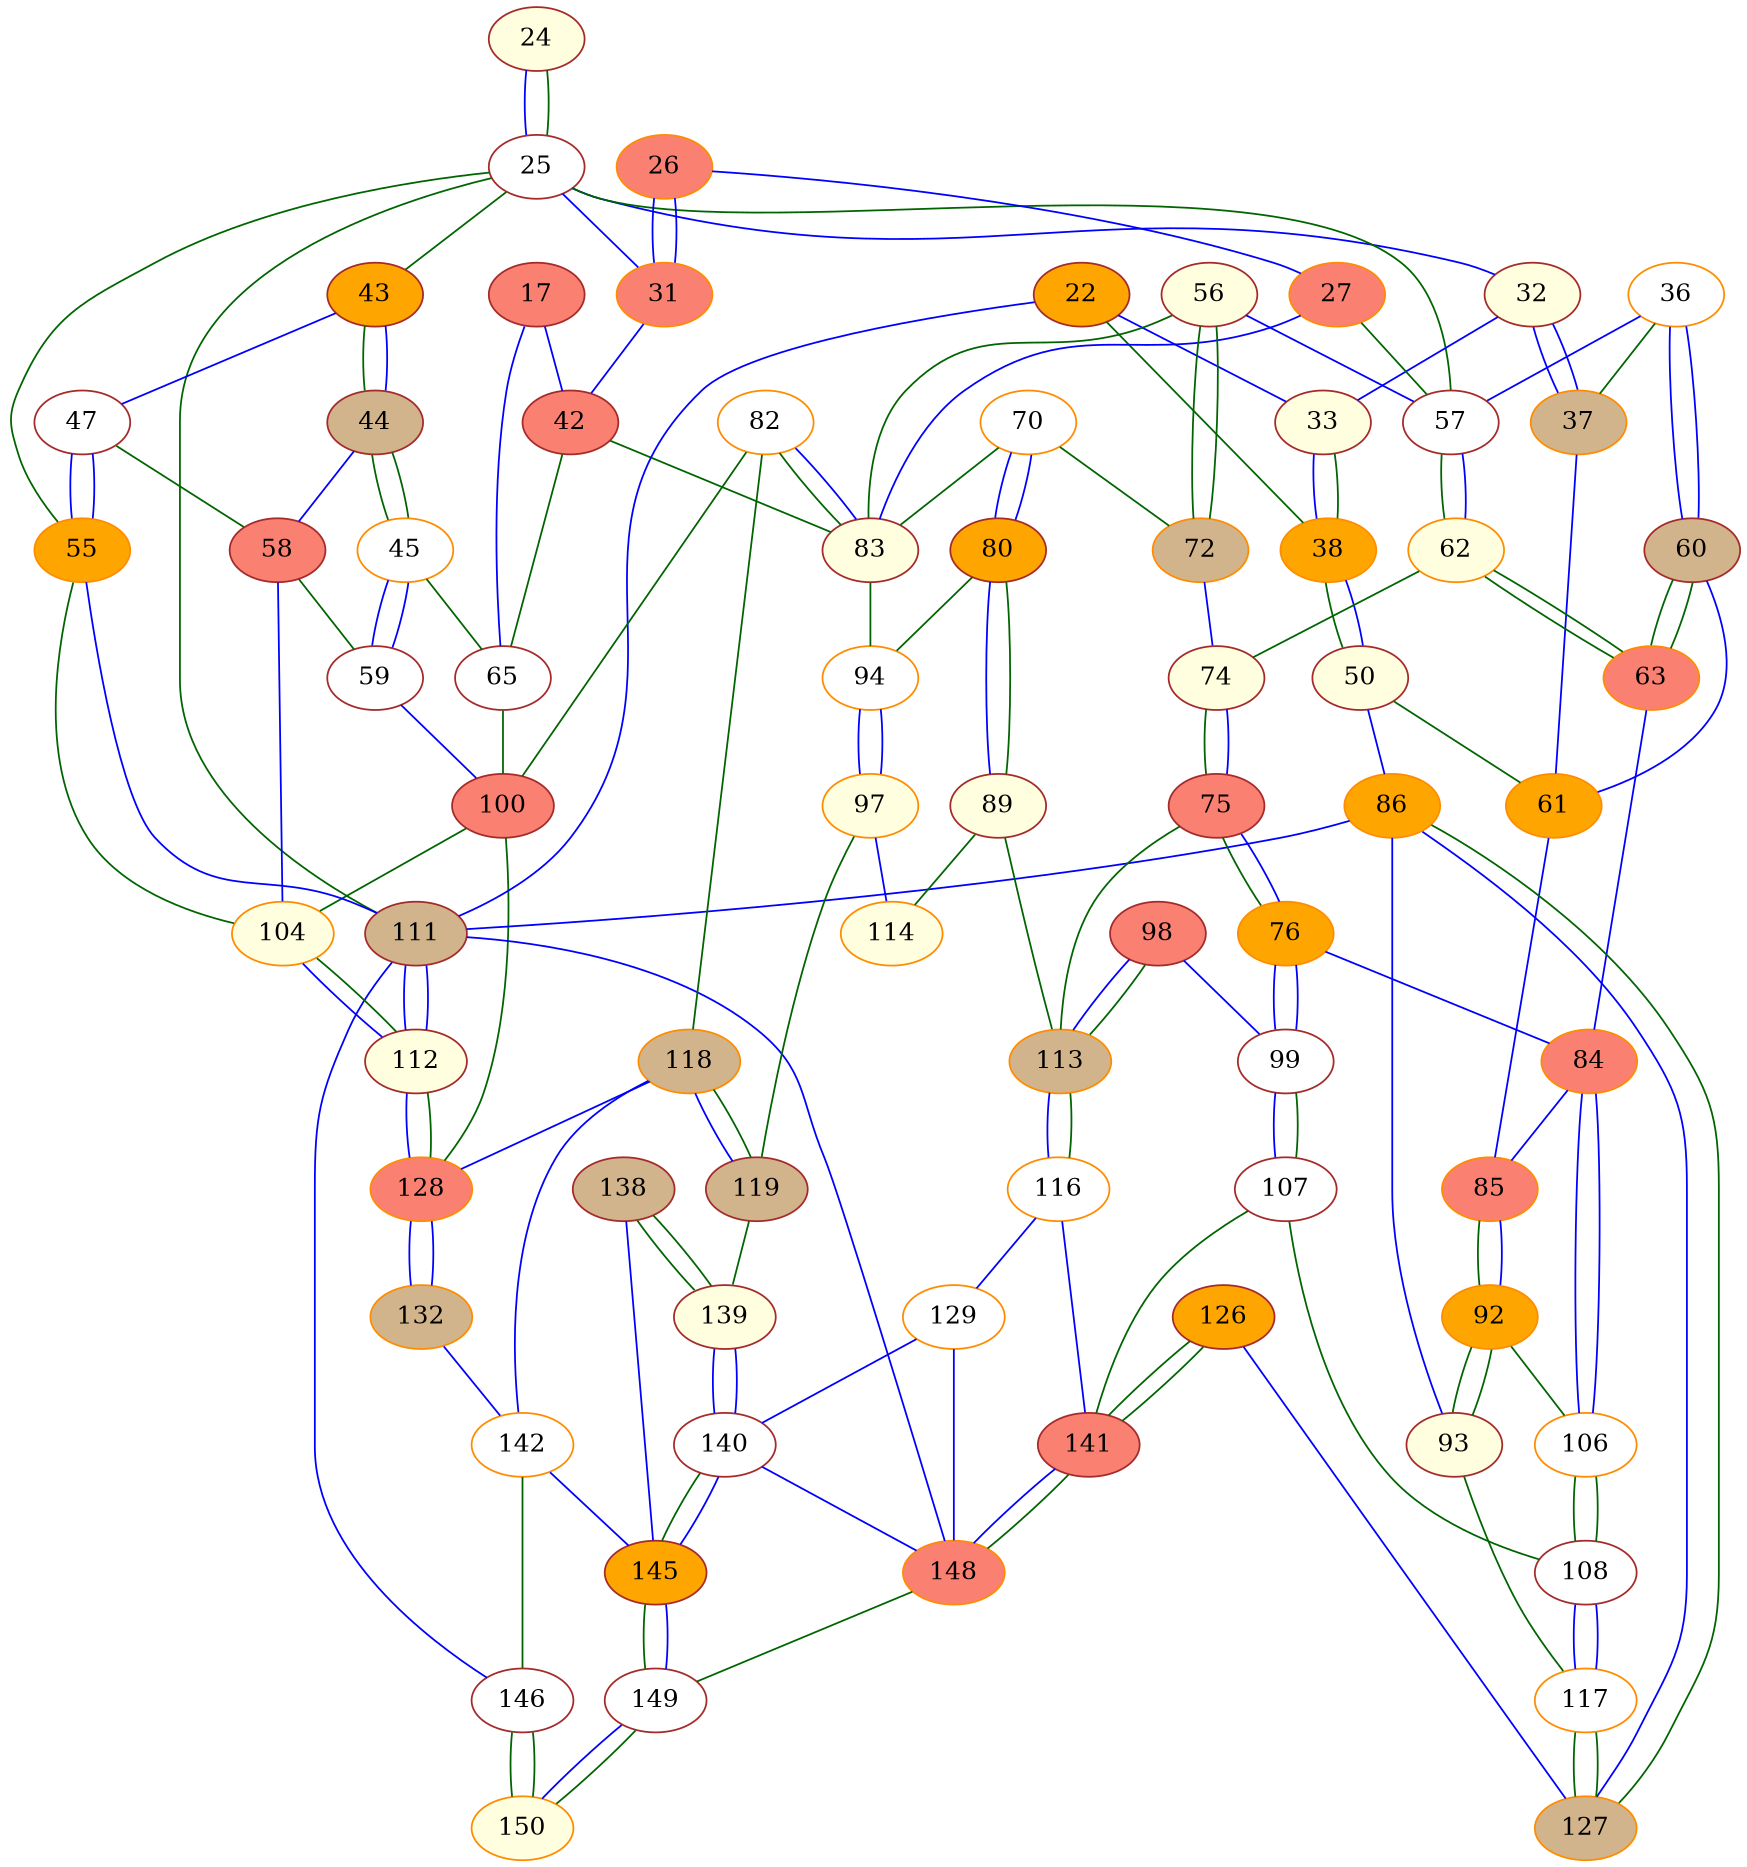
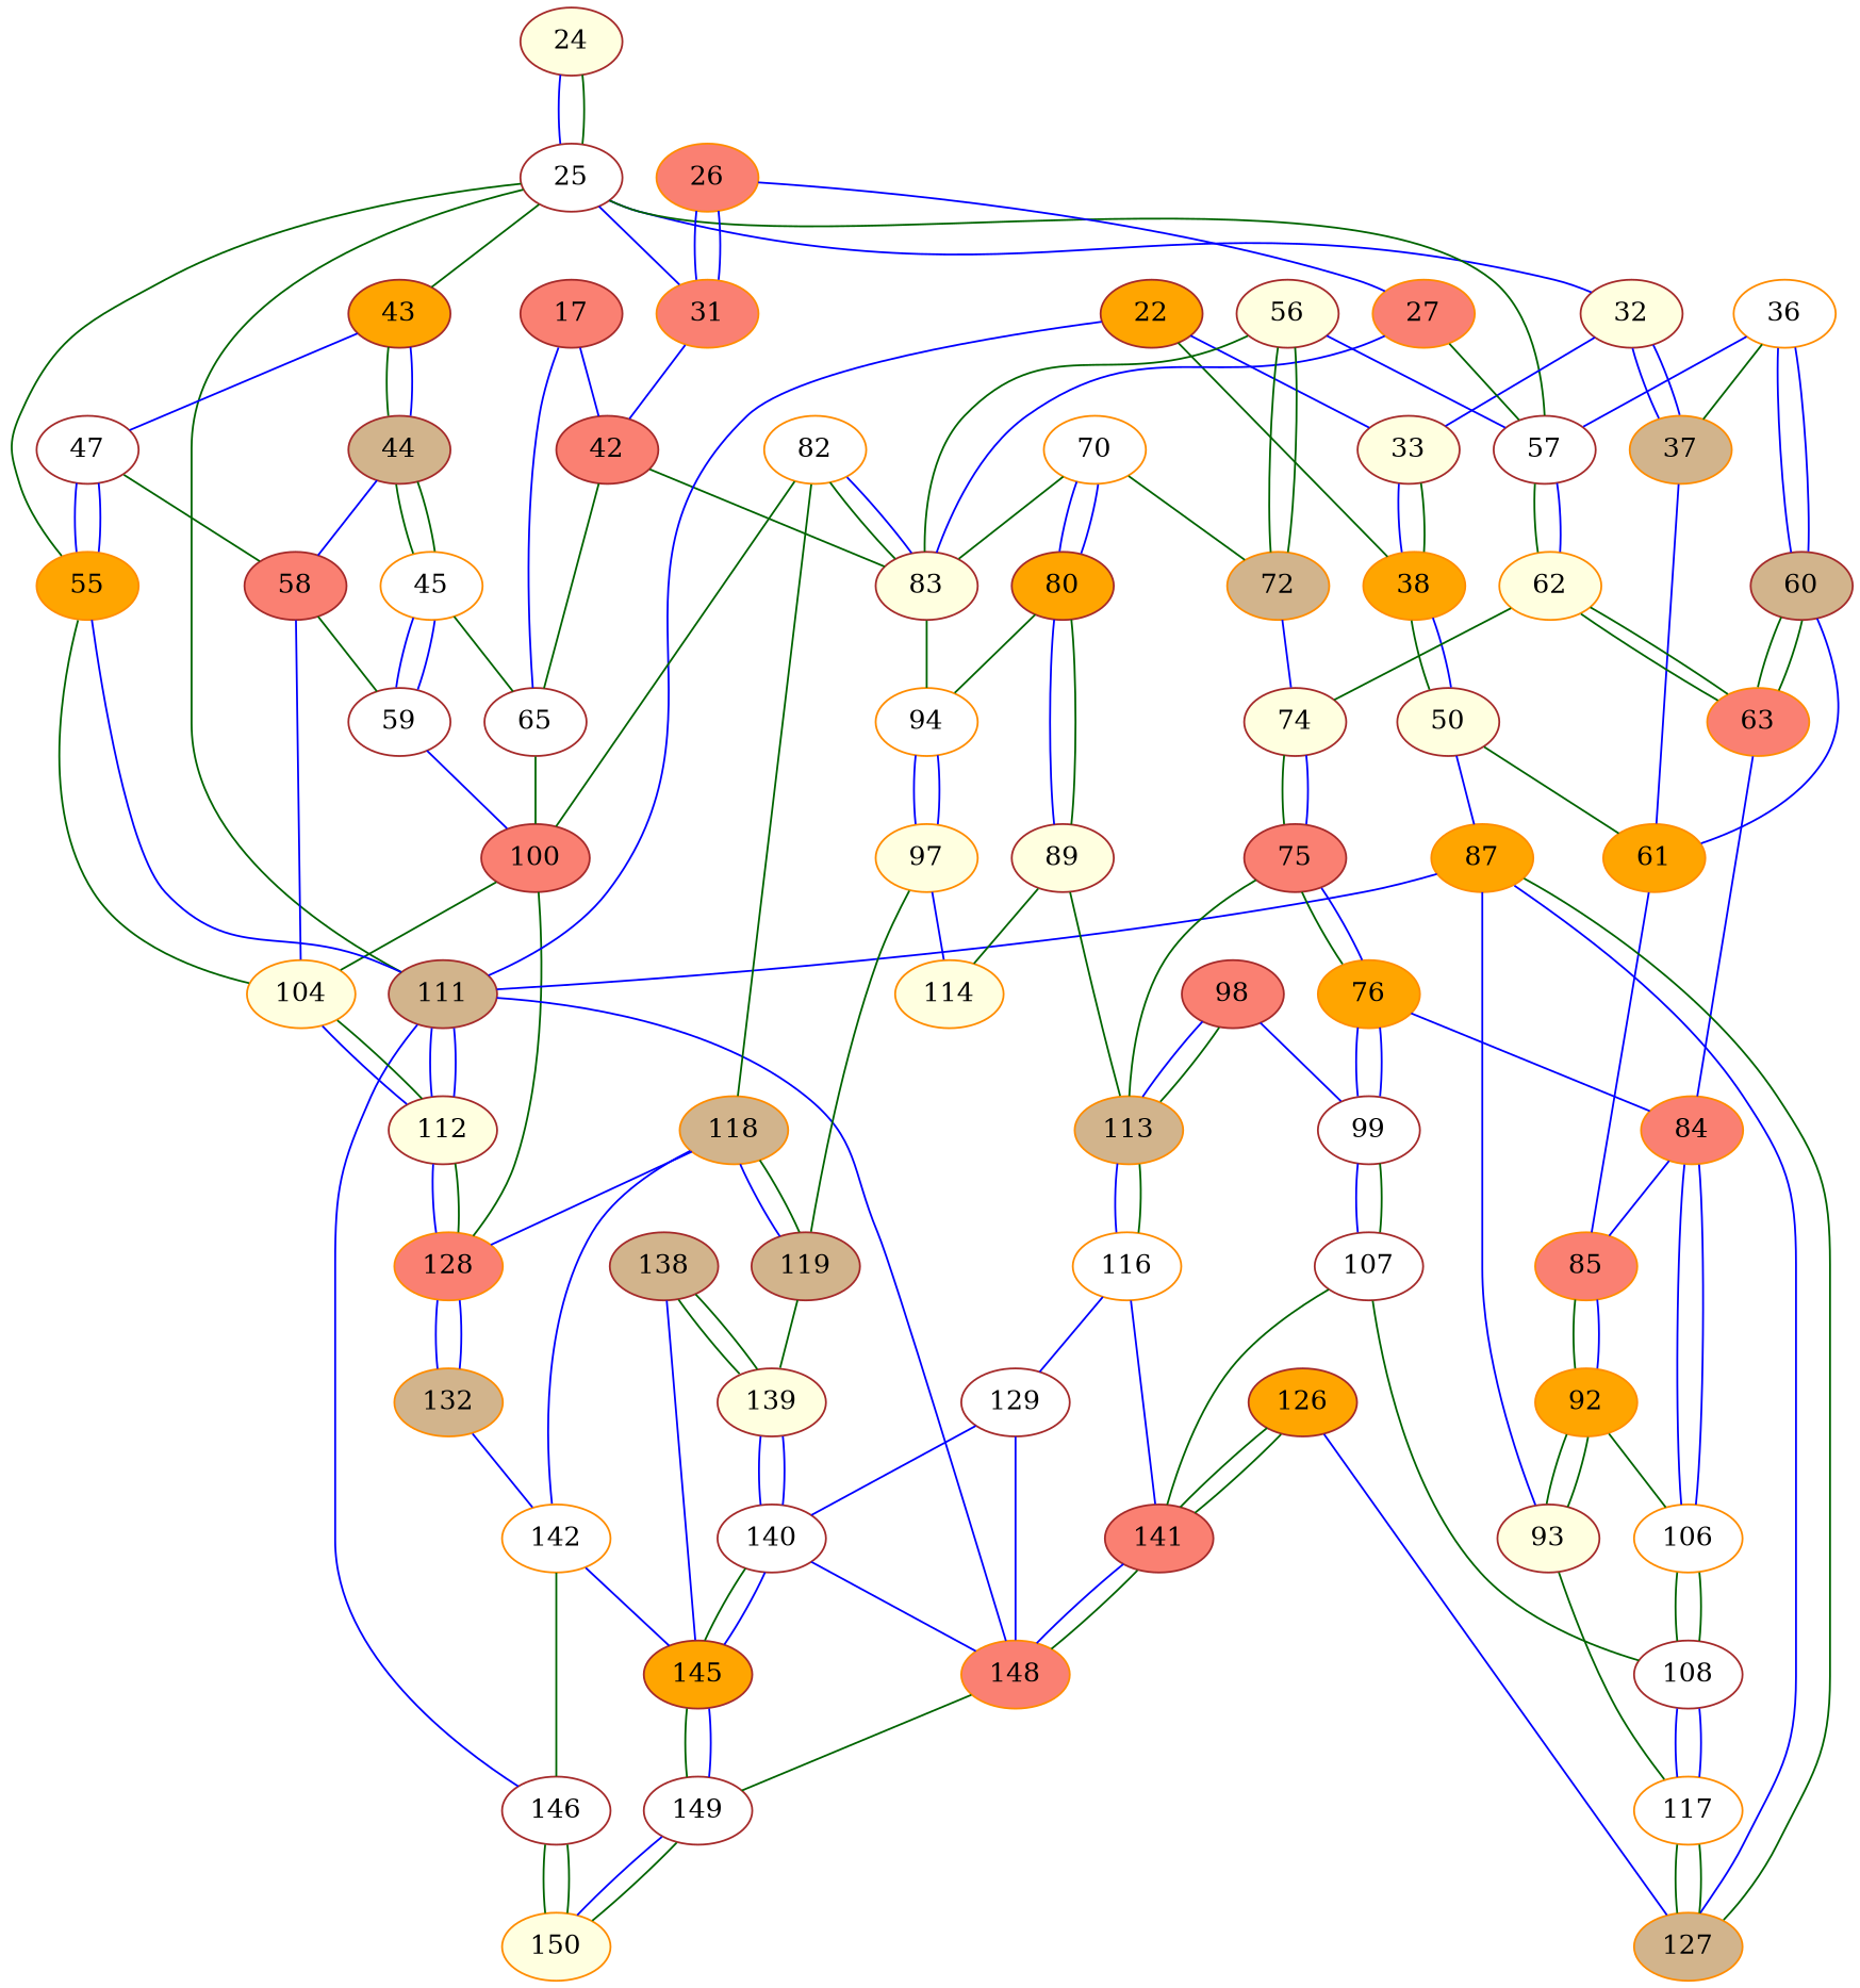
  graph {
    node [color=brown fillcolor=white style=filled]
    edge [color=blue]
    17 [fillcolor=salmon]
    42 [fillcolor=salmon super="+30+29"]
    65 [super="+41+40+16"]
    83 [fillcolor=lightyellow super="+78"]
    100 [fillcolor=salmon super="+69+81+64"]
    22 [fillcolor=orange]
    33 [fillcolor=lightyellow super="+21"]
    38 [color=darkorange fillcolor=orange]
    111 [fillcolor=tan super="+88"]
    50 [fillcolor=lightyellow]
    112 [fillcolor=lightyellow]
    146 [super="+144"]
    148 [color=darkorange fillcolor=salmon super="+147"]
    24 [fillcolor=lightyellow]
    25 [super="+19+18+23"]
    31 [color=darkorange fillcolor=salmon super="+12+11"]
    32 [fillcolor=lightyellow super="+20"]
    43 [fillcolor=orange]
    55 [color=darkorange fillcolor=orange super="+5"]
    57 [super="+39"]
    37 [color=darkorange fillcolor=tan]
    44 [fillcolor=tan]
    47 [super="+46"]
    104 [color=darkorange fillcolor=lightyellow super="+66+67+68"]
    62 [color=darkorange fillcolor=lightyellow]
    26 [color=darkorange fillcolor=salmon]
    27 [color=darkorange fillcolor=salmon]
    94 [color=darkorange super="+79"]
    61 [color=darkorange fillcolor=orange super="+49"]
    36 [color=darkorange]
    60 [fillcolor=tan]
    63 [color=darkorange fillcolor=salmon]
    85 [color=darkorange fillcolor=salmon]
-   87 [color=darkorange fillcolor=orange super="+86" label=86]
+   87 [color=darkorange fillcolor=orange super="+86"]
    45 [color=darkorange]
    58 [fillcolor=salmon super="+48"]
    59
    93 [fillcolor=lightyellow]
    127 [color=darkorange fillcolor=tan]
    56 [fillcolor=lightyellow super="+52"]
    72 [color=darkorange fillcolor=tan super="+71"]
    74 [fillcolor=lightyellow super="+73"]
    128 [color=darkorange fillcolor=salmon super="+102+103+109"]
    84 [color=darkorange fillcolor=salmon super="+77"]
    92 [color=darkorange fillcolor=orange]
    75 [fillcolor=salmon]
    106 [color=darkorange]
    70 [color=darkorange]
    80 [fillcolor=orange]
    89 [fillcolor=lightyellow]
    76 [color=darkorange fillcolor=orange]
    113 [color=darkorange fillcolor=tan super="+90+91"]
    99
    116 [color=darkorange]
    107
    114 [color=darkorange fillcolor=lightyellow super="+105"]
    97 [color=darkorange fillcolor=lightyellow]
    82 [color=darkorange]
    118 [color=darkorange fillcolor=tan super="+110+95"]
    119 [fillcolor=tan super="+96"]
    142 [color=darkorange super="+135+136"]
    108
    117 [color=darkorange]
    139 [fillcolor=lightyellow super="+121+120"]
    98 [fillcolor=salmon]
    141 [fillcolor=salmon super="+131+124+125"]
    132 [color=darkorange fillcolor=tan]
    150 [color=darkorange fillcolor=lightyellow]
    149
-   129 [color=darkorange super="+115+123"]
+   129 [super="+115+123"]
    140 [super="+133+122"]
    145 [fillcolor=orange super="+137"]
    126 [fillcolor=orange]
    138 [fillcolor=tan]
    17 -- 42 [weight=2]
    17 -- 65
    42 -- 65 [color=darkgreen]
    42 -- 83 [color=darkgreen]
    65 -- 100 [color=darkgreen weight=2]
    83 -- 94 [color=darkgreen weight=2]
    100 -- 104 [color=darkgreen]
    100 -- 128 [color=darkgreen]
    22 -- 33
    22 -- 38 [color=darkgreen]
    22 -- 111
    33 -- 38
    33 -- 38 [color=darkgreen]
    38 -- 50 [color=darkgreen]
    38 -- 50
    111 -- 112
    111 -- 112
    111 -- 146
    111 -- 148
    50 -- 61 [color=darkgreen]
    50 -- 87
    112 -- 128
    112 -- 128 [color=darkgreen]
    146 -- 150 [color=darkgreen weight=2]
    146 -- 150 [color=darkgreen]
    148 -- 149 [color=darkgreen]
    24 -- 25 [weight=3]
    24 -- 25 [color=darkgreen]
    25 -- 111 [color=darkgreen]
    25 -- 31
    25 -- 32
    25 -- 43 [color=darkgreen]
    25 -- 55 [color=darkgreen]
    25 -- 57 [color=darkgreen weight=2]
    31 -- 42 [weight=2]
    32 -- 33 [weight=2]
    32 -- 37
    32 -- 37
    43 -- 44 [color=darkgreen]
    43 -- 44
    43 -- 47
    55 -- 111 [weight=2]
    55 -- 104 [color=darkgreen]
    57 -- 62 [color=darkgreen]
    57 -- 62
    37 -- 61
    44 -- 45 [color=darkgreen]
    44 -- 45 [color=darkgreen]
    44 -- 58
    47 -- 55 [weight=2]
    47 -- 55
    47 -- 58 [color=darkgreen]
    104 -- 112
    104 -- 112 [color=darkgreen]
    62 -- 63 [color=darkgreen]
    62 -- 63 [color=darkgreen]
    62 -- 74 [color=darkgreen]
    26 -- 31 [weight=2]
    26 -- 31
    26 -- 27
    27 -- 83
    27 -- 57 [color=darkgreen]
    94 -- 97
    94 -- 97
    61 -- 85
    36 -- 57
    36 -- 37 [color=darkgreen]
    36 -- 60
    36 -- 60
    60 -- 61
    60 -- 63 [color=darkgreen]
    60 -- 63 [color=darkgreen]
    63 -- 84
    85 -- 92 [color=darkgreen]
    85 -- 92
    87 -- 111
    87 -- 93
    87 -- 127
    87 -- 127 [color=darkgreen]
    45 -- 65 [color=darkgreen]
    45 -- 59
    45 -- 59
    58 -- 104
    58 -- 59 [color=darkgreen]
    59 -- 100
    93 -- 117 [color=darkgreen]
    56 -- 83 [color=darkgreen]
    56 -- 57 [weight=2]
    56 -- 72 [color=darkgreen]
    56 -- 72 [color=darkgreen]
    72 -- 74 [weight=2]
    74 -- 75 [color=darkgreen]
    74 -- 75
    128 -- 132 [weight=2]
    128 -- 132
    84 -- 85
    84 -- 106
    84 -- 106
    92 -- 93 [color=darkgreen]
    92 -- 93 [color=darkgreen]
    92 -- 106 [color=darkgreen]
    75 -- 76 [color=darkgreen]
    75 -- 76
    75 -- 113 [color=darkgreen]
    106 -- 108 [color=darkgreen]
    106 -- 108 [color=darkgreen]
    70 -- 83 [color=darkgreen]
    70 -- 72 [color=darkgreen]
    70 -- 80
    70 -- 80
    80 -- 94 [color=darkgreen]
    80 -- 89
    80 -- 89 [color=darkgreen]
    89 -- 113 [color=darkgreen]
    89 -- 114 [color=darkgreen]
    76 -- 84
    76 -- 99
    76 -- 99
    113 -- 116
    113 -- 116 [color=darkgreen]
    99 -- 107
    99 -- 107 [color=darkgreen]
    116 -- 141
    116 -- 129
    107 -- 108 [color=darkgreen]
    107 -- 141 [color=darkgreen]
    97 -- 114
    97 -- 119 [color=darkgreen]
    82 -- 83 [color=darkgreen]
    82 -- 83
    82 -- 100 [color=darkgreen]
    82 -- 118 [color=darkgreen]
    118 -- 128
    118 -- 119 [weight=2]
    118 -- 119 [color=darkgreen]
    118 -- 142
    119 -- 139 [color=darkgreen]
    142 -- 146 [color=darkgreen weight=2]
    142 -- 145
    108 -- 117
    108 -- 117
    117 -- 127 [color=darkgreen]
    117 -- 127 [color=darkgreen]
    139 -- 140 [weight=2]
    139 -- 140
    98 -- 113 [weight=2]
    98 -- 113 [color=darkgreen]
    98 -- 99
    141 -- 148 [weight=2]
    141 -- 148 [color=darkgreen]
    132 -- 142
    149 -- 150
    149 -- 150 [color=darkgreen]
    129 -- 148
    129 -- 140
    140 -- 148
    140 -- 145 [color=darkgreen]
    140 -- 145
    145 -- 149 [color=darkgreen]
    145 -- 149
    126 -- 127
    126 -- 141 [color=darkgreen weight=2]
    126 -- 141 [color=darkgreen]
    138 -- 139 [color=darkgreen weight=2]
    138 -- 139 [color=darkgreen]
    138 -- 145
  }
